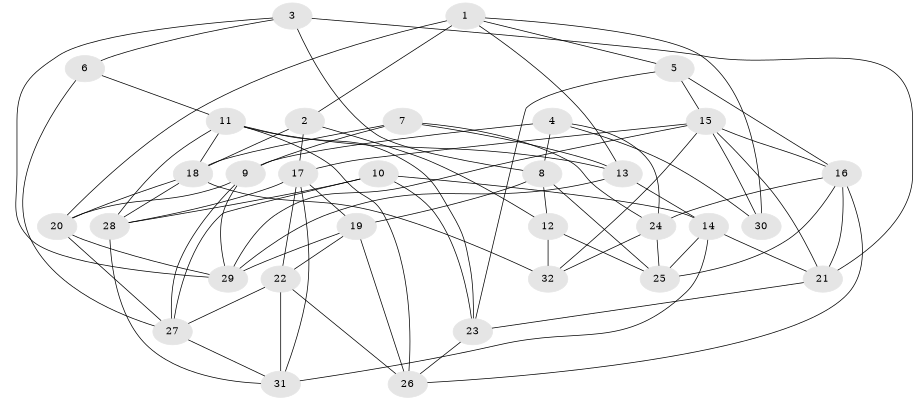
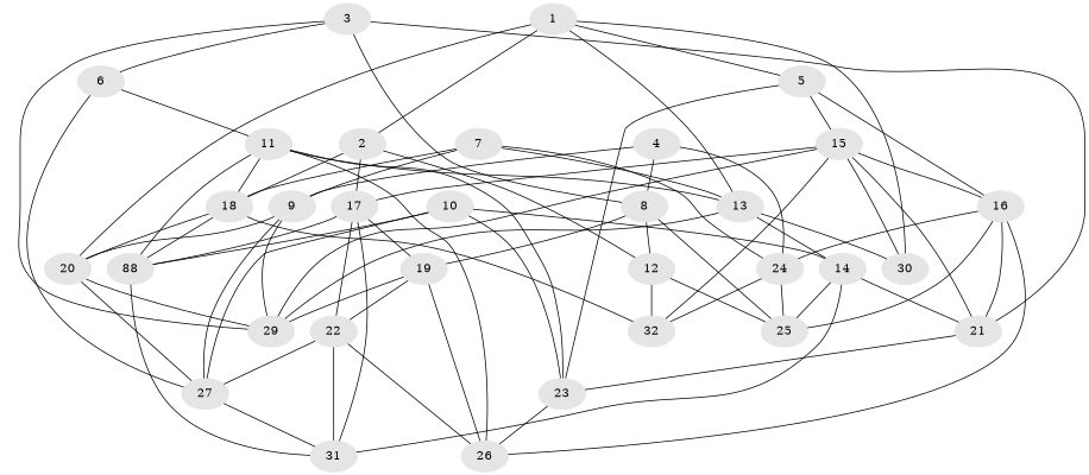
  graph {
    node [color=gray90 style=filled]
    edge [weight=1.0]
    1
    2
    5
    13
    20
    30
    12
    17
    18
    16
    15
    23
    29
    14
    27
    25
    32
    19
-   28
+   28 [label=88]
    31
    22
    3
    6
    8
    21
    11
    4
    9
    24
    26
    7
    10
    1 -- 2
    1 -- 5
    1 -- 13
    1 -- 20 [weight=2.0]
    1 -- 30
    2 -- 12
    2 -- 17
    2 -- 18
    5 -- 16
    5 -- 15
    5 -- 23
-   4 -- 30
+   13 -- 30
    13 -- 29
    13 -- 14
    20 -- 29
    20 -- 27
    12 -- 25
    12 -- 32 [weight=2.0]
    17 -- 19
    17 -- 28
    17 -- 31
    17 -- 22
    18 -- 20
    18 -- 32
    18 -- 28
    16 -- 25
    16 -- 21
    16 -- 24
    16 -- 26
    15 -- 30
    15 -- 17
    15 -- 16
    15 -- 29
    15 -- 32
    15 -- 21
    23 -- 26
    14 -- 25 [weight=2.0]
    14 -- 31
    14 -- 21
    27 -- 31
    19 -- 29
    19 -- 22
    19 -- 26 [weight=2.0]
    28 -- 31
    22 -- 27
    22 -- 31 [weight=2.0]
    22 -- 26
    3 -- 29
    3 -- 6 [weight=2.0]
    3 -- 8
    3 -- 21 [weight=2.0]
    6 -- 27
    6 -- 11
    8 -- 12 [weight=2.0]
    8 -- 25
    8 -- 19
    21 -- 23
    11 -- 13
    11 -- 18
    11 -- 23
    11 -- 28
    11 -- 26
    4 -- 8
    4 -- 9 [weight=2.0]
    4 -- 24 [weight=2.0]
    9 -- 20
    9 -- 29
    9 -- 27
    24 -- 25
    24 -- 32
    7 -- 13
    7 -- 18
    7 -- 9
    7 -- 24
    10 -- 23 [weight=2.0]
    10 -- 14
    10 -- 27
    10 -- 28 [weight=2.0]
  }
